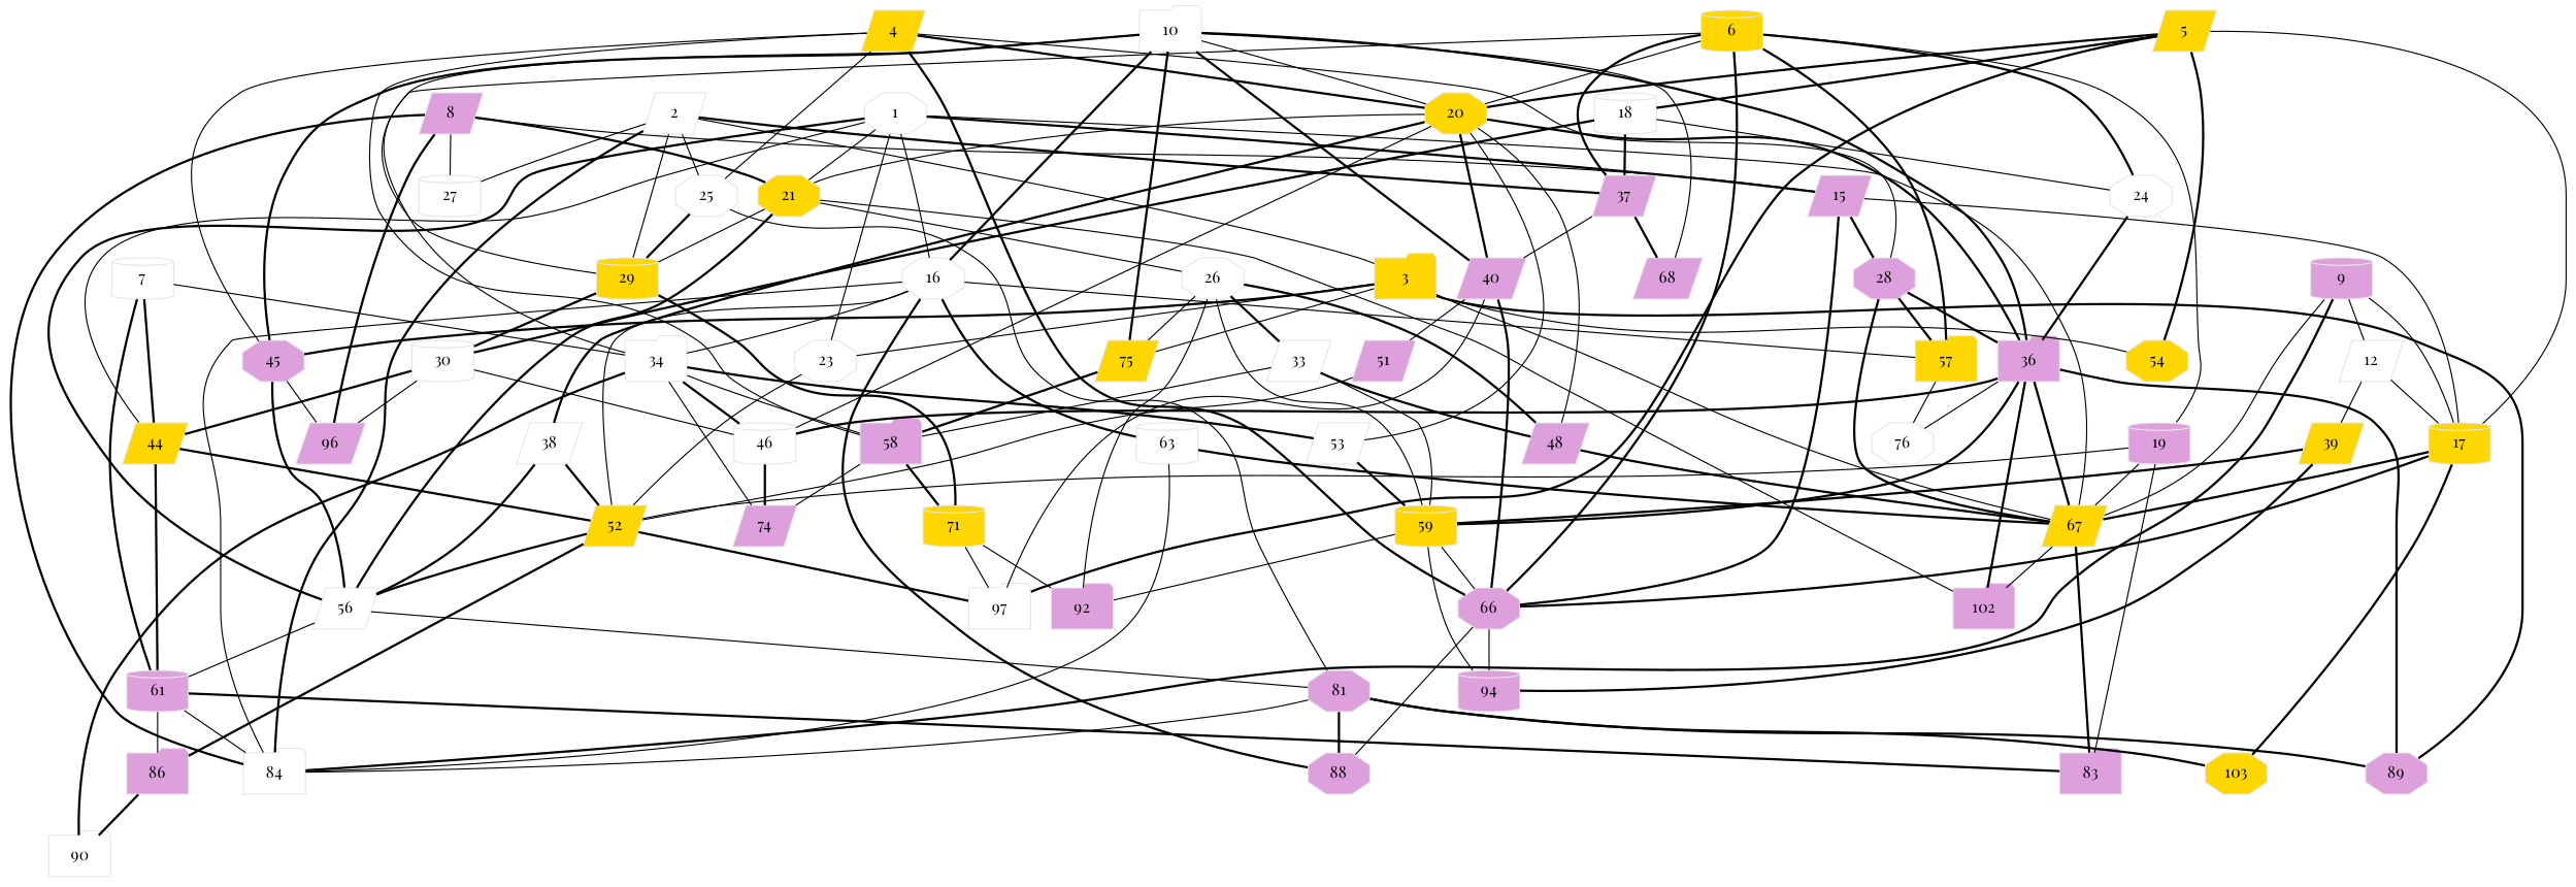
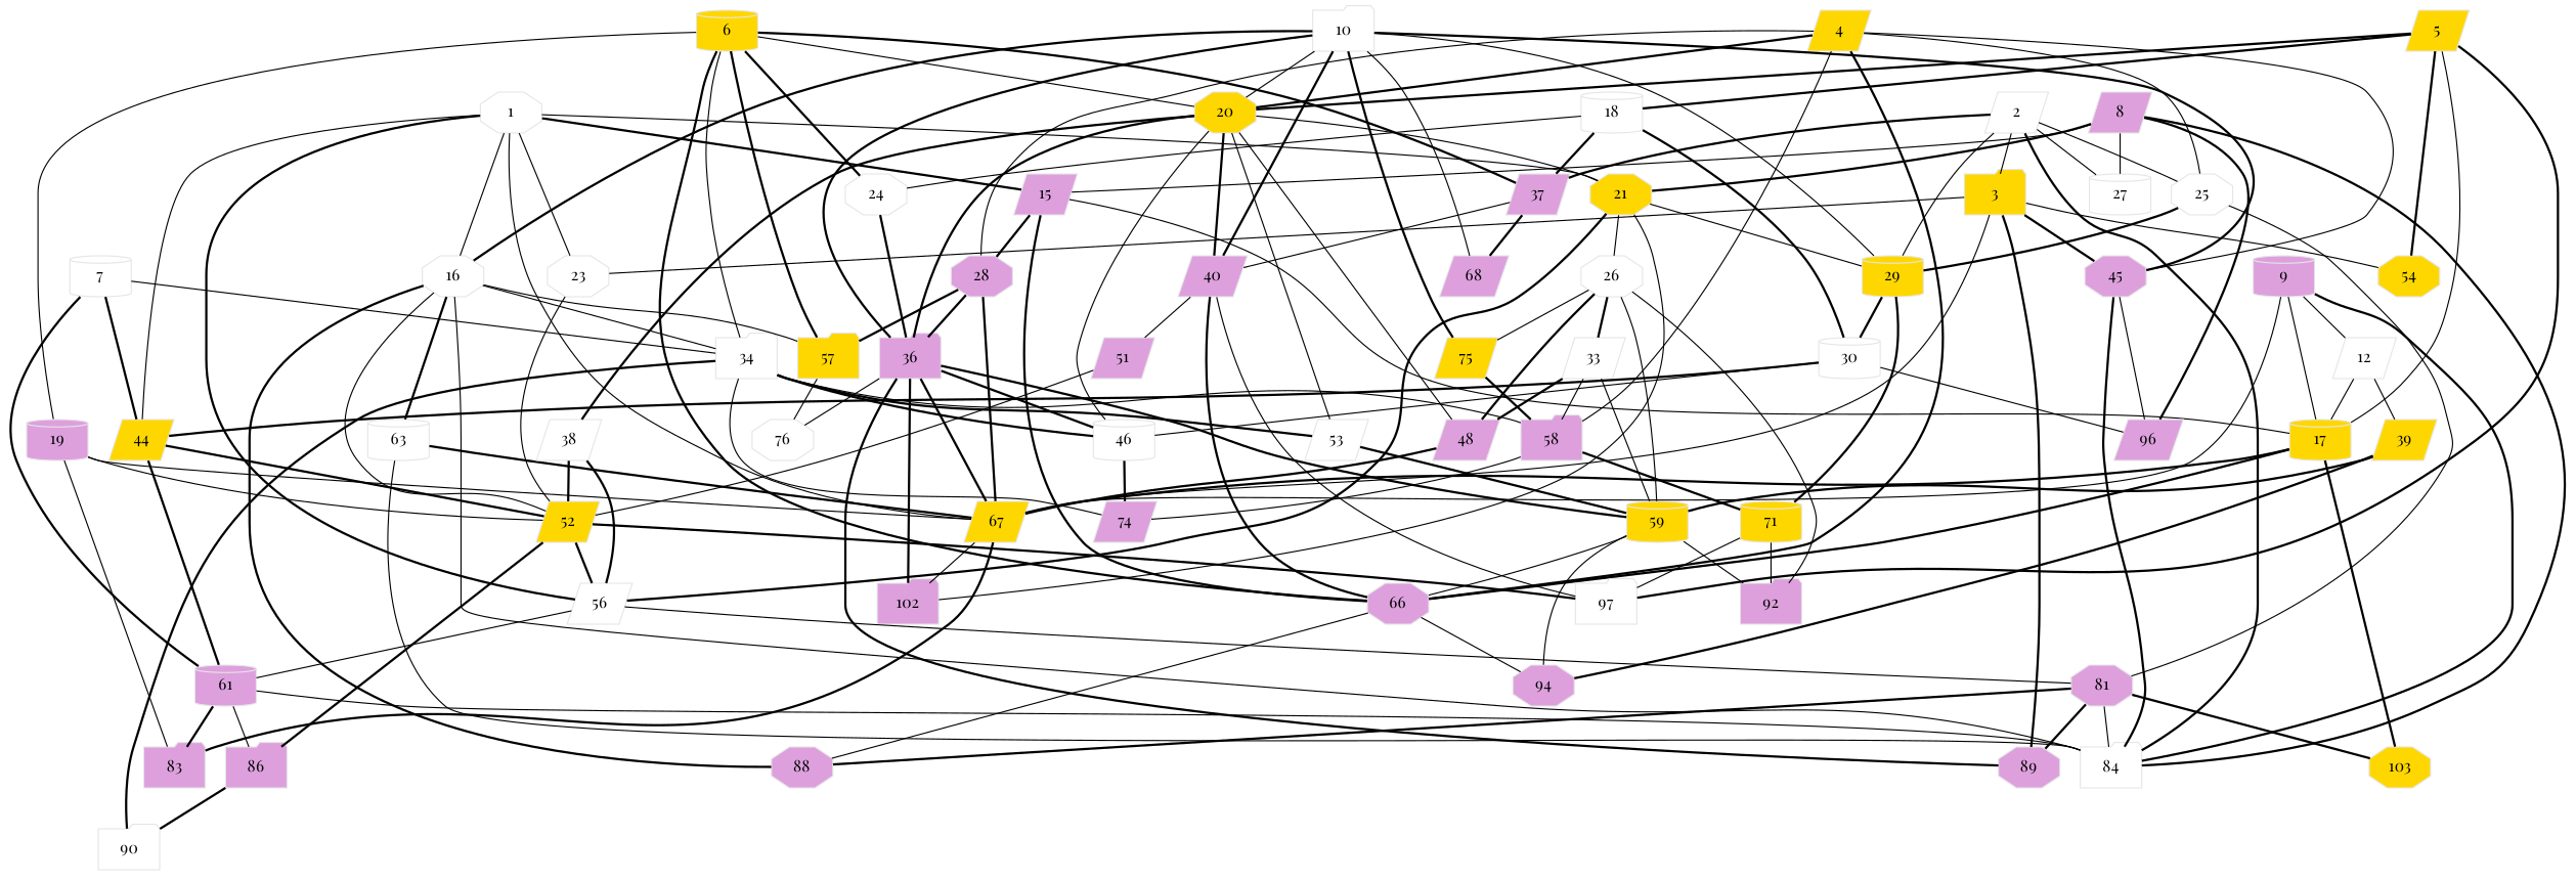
  graph {
    fontname="Playfair Display"
    node [color=gray90 fillcolor=plum fontname="Playfair Display" shape=parallelogram style=filled]
    edge [fontname="Playfair Display" style=bold]
    1 [fillcolor=white shape=octagon super="+13"]
    15 [super="+55"]
    16 [fillcolor=white shape=octagon super="+62"]
    21 [fillcolor=gold shape=octagon super="+42"]
    23 [fillcolor=white shape=octagon]
    44 [fillcolor=gold]
    56 [fillcolor=white super="+98"]
    67 [fillcolor=gold super="+70"]
    28 [shape=octagon super="+65"]
    66 [shape=octagon super="+104"]
    17 [fillcolor=gold shape=cylinder super="+43"]
    84 [fillcolor=white shape=folder super="+101"]
    34 [fillcolor=white shape=folder super="+87"]
    57 [fillcolor=gold shape=folder]
    52 [fillcolor=gold super="+73"]
    63 [fillcolor=white shape=cylinder]
    88 [shape=octagon]
    29 [fillcolor=gold shape=cylinder super="+49"]
    26 [fillcolor=white shape=octagon super="+82"]
    102 [shape=folder]
    61 [shape=cylinder super="+80"]
    81 [shape=octagon super="+99"]
    83 [shape=folder]
    2 [fillcolor=white super="+77"]
    3 [fillcolor=gold shape=folder super="+11"]
    25 [fillcolor=white shape=octagon]
    27 [fillcolor=white shape=cylinder]
    37 [super="+85"]
    n29 [fillcolor=gold label=75 super="+41"]
    45 [shape=octagon super="+79"]
    54 [fillcolor=gold shape=octagon]
    89 [shape=octagon]
    30 [fillcolor=white shape=cylinder]
    71 [fillcolor=gold shape=cylinder]
    40 [super="+47"]
    68
    58 [shape=folder]
    96
    4 [fillcolor=gold super="+91"]
    20 [fillcolor=gold shape=octagon super="+32"]
    36 [shape=folder super="+100"]
    38 [fillcolor=white]
    46 [fillcolor=white shape=cylinder super="+95"]
    48 [super="+69"]
    53 [fillcolor=white]
    74
-   94 [shape=cylinder]
+   94 [shape=octagon]
    5 [fillcolor=gold super="+75"]
    18 [fillcolor=white shape=cylinder super="+31"]
    97 [fillcolor=white shape=folder]
    103 [fillcolor=gold shape=octagon]
    24 [fillcolor=white shape=octagon super="+93"]
    86 [shape=folder]
    6 [fillcolor=gold shape=cylinder super="+10"]
    19 [shape=cylinder]
    90 [fillcolor=white shape=folder]
    76 [fillcolor=white shape=octagon]
    7 [fillcolor=white shape=cylinder]
    8 [super="+60"]
    9 [shape=cylinder]
    12 [fillcolor=white]
    39 [fillcolor=gold super="+64"]
    59 [fillcolor=gold shape=cylinder super="+72"]
    n64 [fillcolor=white label=10 shape=folder super="+22"]
    51
    33 [fillcolor=white super="+50"]
    92 [shape=folder]
    1 -- 15
    1 -- 16 [style=solid]
    1 -- 21 [style=solid]
    1 -- 23 [style=solid]
    1 -- 44 [style=solid]
    1 -- 56
    1 -- 67 [style=solid]
    15 -- 28
    15 -- 66
    15 -- 17 [style=solid]
    16 -- 84 [style=solid]
    16 -- 34 [style=solid]
    16 -- 57 [style=solid]
    16 -- 52 [style=solid]
    16 -- 63
    16 -- 88
    21 -- 56
    21 -- 29 [style=solid]
    21 -- 26 [style=solid]
    21 -- 102 [style=solid]
    23 -- 52 [style=solid]
    44 -- 52
    44 -- 61
    56 -- 61 [style=solid]
    56 -- 81 [style=solid]
    67 -- 102 [style=solid]
    67 -- 83
    28 -- 67
    28 -- 57
    28 -- 36
    66 -- 88 [style=solid]
    66 -- 94 [style=solid]
    17 -- 67
    17 -- 66
    17 -- 103
    34 -- 58 [style=solid]
    34 -- 46
    34 -- 53
    34 -- 74 [style=solid]
    34 -- 90
    57 -- 76 [style=solid]
    52 -- 56
    52 -- 97
    52 -- 86
    63 -- 67
    63 -- 84 [style=solid]
    29 -- 30
    29 -- 71 [weight=2]
    26 -- n29 [style=solid]
    26 -- 48
    26 -- 59 [style=solid]
    26 -- 33
    26 -- 92 [style=solid]
    61 -- 84 [style=solid weight=2]
    61 -- 83
    61 -- 86 [style=solid]
    81 -- 84 [style=solid]
    81 -- 88
    81 -- 89
    81 -- 103
    2 -- 84
    2 -- 29 [style=solid]
    2 -- 3 [style=solid]
    2 -- 25 [style=solid]
    2 -- 27 [style=solid]
    2 -- 37
    3 -- 23 [style=solid]
    3 -- 67 [style=solid]
-   3 -- n29 [style=solid]
    3 -- 45
    3 -- 54 [style=solid]
    3 -- 89
    25 -- 29
    25 -- 81 [style=solid]
    37 -- 40 [style=solid]
    37 -- 68
    n29 -- 58
-   45 -- 56
+   45 -- 84
    45 -- 96 [style=solid]
    30 -- 44
    30 -- 96 [style=solid]
    30 -- 46 [style=solid]
    71 -- 97 [style=solid]
    71 -- 92 [style=solid]
    40 -- 66
    40 -- 97 [style=solid weight=2]
    40 -- 51 [style=solid]
    58 -- 71
    58 -- 74 [style=solid]
    4 -- 28 [style=solid]
    4 -- 66
    4 -- 25 [style=solid]
    4 -- 45 [style=solid]
    4 -- 58 [style=solid]
    4 -- 20
    20 -- 21 [style=solid]
    20 -- 40 [weight=2]
    20 -- 36
    20 -- 38
    20 -- 46 [style=solid]
    20 -- 48 [style=solid]
    20 -- 53 [style=solid]
    36 -- 67
    36 -- 102
    36 -- 89
    36 -- 46
    36 -- 76 [style=solid]
    36 -- 59
    38 -- 56
    38 -- 52
    46 -- 74
    48 -- 67
    53 -- 59
    5 -- 17 [style=solid]
    5 -- 54
    5 -- 20
    5 -- 18
    5 -- 97
    18 -- 37
    18 -- 30
    18 -- 24 [style=solid]
    24 -- 36
    86 -- 90
    6 -- 66
    6 -- 34 [style=solid]
    6 -- 57
    6 -- 37
    6 -- 20 [style=solid]
    6 -- 24
    6 -- 19 [style=solid]
    19 -- 67 [style=solid]
    19 -- 52 [style=solid]
    19 -- 83 [style=solid]
    7 -- 44
    7 -- 34 [style=solid]
    7 -- 61
    8 -- 15 [style=solid]
    8 -- 21
    8 -- 84
    8 -- 27 [style=solid]
    8 -- 96
    9 -- 67 [style=solid]
    9 -- 17 [style=solid]
    9 -- 84
    9 -- 12 [style=solid]
    12 -- 17 [style=solid]
    12 -- 39 [style=solid]
    39 -- 94
    39 -- 59
    59 -- 66 [style=solid]
    59 -- 94 [style=solid]
    59 -- 92 [style=solid]
    n64 -- 16
    n64 -- 29 [style=solid]
    n64 -- n29
    n64 -- 45
    n64 -- 40
    n64 -- 68 [style=solid]
    n64 -- 20 [style=solid]
    n64 -- 36
    51 -- 52 [style=solid]
    33 -- 58 [style=solid]
    33 -- 48
    33 -- 59 [style=solid]
  }
